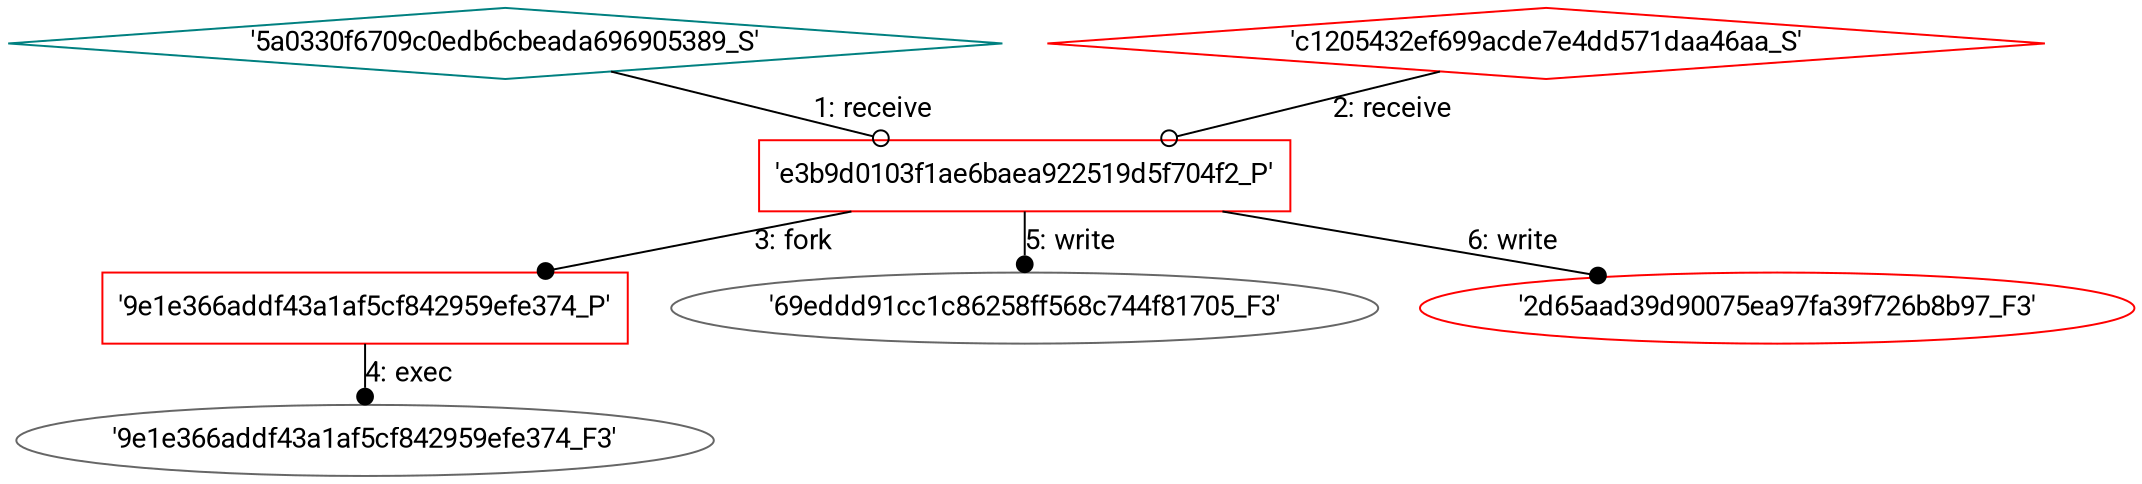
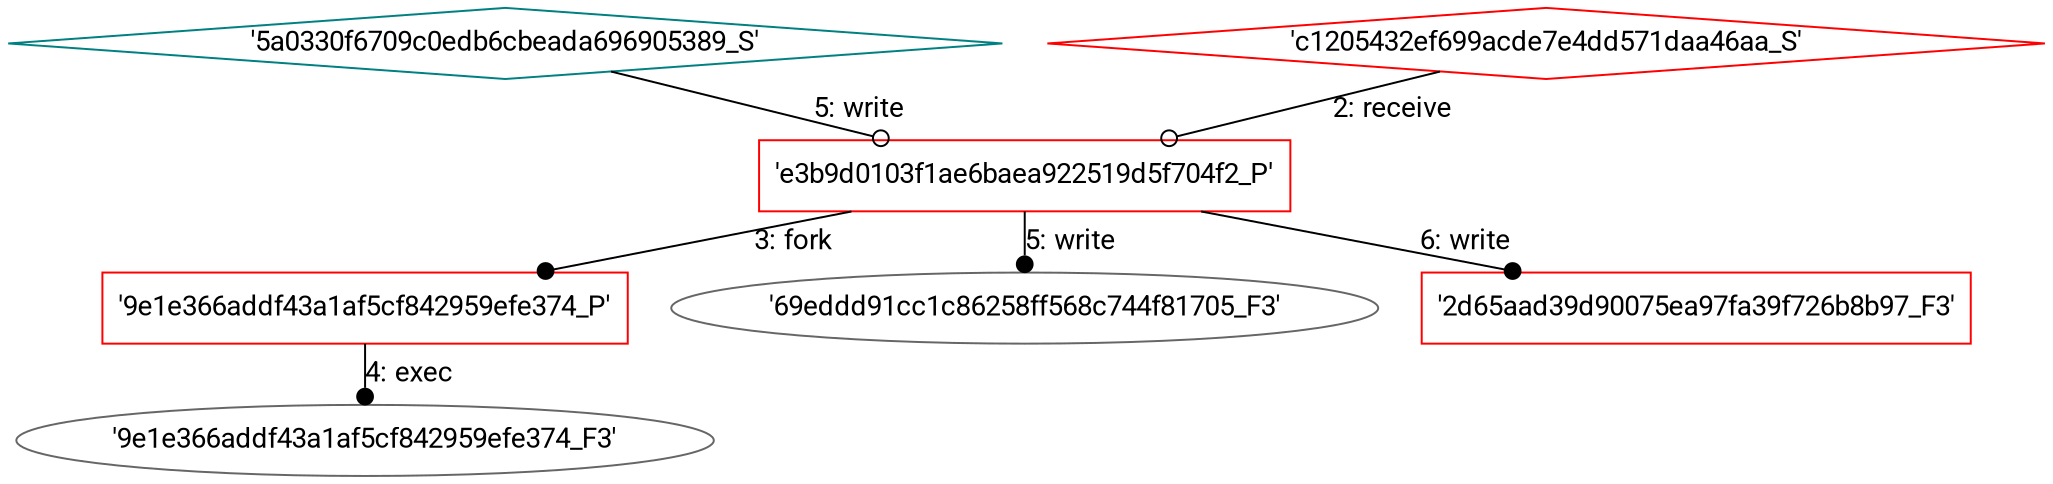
  digraph {
    engine=neato
    fixedsize=false
    fontname=Roboto
    fontsize=10
    nodesep=0.3
    rankdir=TB
    ranksep=0
    splines=true
    node [color=red fontname=Roboto node_type=Process shape=ellipse]
    edge [arrowhead=dot fontname=Roboto]
    "'e3b9d0103f1ae6baea922519d5f704f2_P'" [shape=box]
    "'9e1e366addf43a1af5cf842959efe374_P'" [shape=box]
    "'69eddd91cc1c86258ff568c744f81705_F3'" [color=gray40 node_type=file]
-   "'2d65aad39d90075ea97fa39f726b8b97_F3'" [node_type=file]
+   "'2d65aad39d90075ea97fa39f726b8b97_F3'" [node_type=file shape=box]
    "'9e1e366addf43a1af5cf842959efe374_F3'" [color=gray40 node_type=File]
    "'5a0330f6709c0edb6cbeada696905389_S'" [color=teal node_type=Socket shape=diamond]
    n7 [label="'c1205432ef699acde7e4dd571daa46aa_S'" node_type=Socket shape=diamond]
    "'e3b9d0103f1ae6baea922519d5f704f2_P'" -> "'9e1e366addf43a1af5cf842959efe374_P'" [label="3: fork"]
    "'e3b9d0103f1ae6baea922519d5f704f2_P'" -> "'69eddd91cc1c86258ff568c744f81705_F3'" [label="5: write"]
    "'e3b9d0103f1ae6baea922519d5f704f2_P'" -> "'2d65aad39d90075ea97fa39f726b8b97_F3'" [label="6: write"]
    "'9e1e366addf43a1af5cf842959efe374_P'" -> "'9e1e366addf43a1af5cf842959efe374_F3'" [label="4: exec"]
-   "'5a0330f6709c0edb6cbeada696905389_S'" -> "'e3b9d0103f1ae6baea922519d5f704f2_P'" [arrowhead=odot label="1: receive"]
+   "'5a0330f6709c0edb6cbeada696905389_S'" -> "'e3b9d0103f1ae6baea922519d5f704f2_P'" [arrowhead=odot label="5: write"]
    n7 -> "'e3b9d0103f1ae6baea922519d5f704f2_P'" [arrowhead=odot label="2: receive"]
  }
